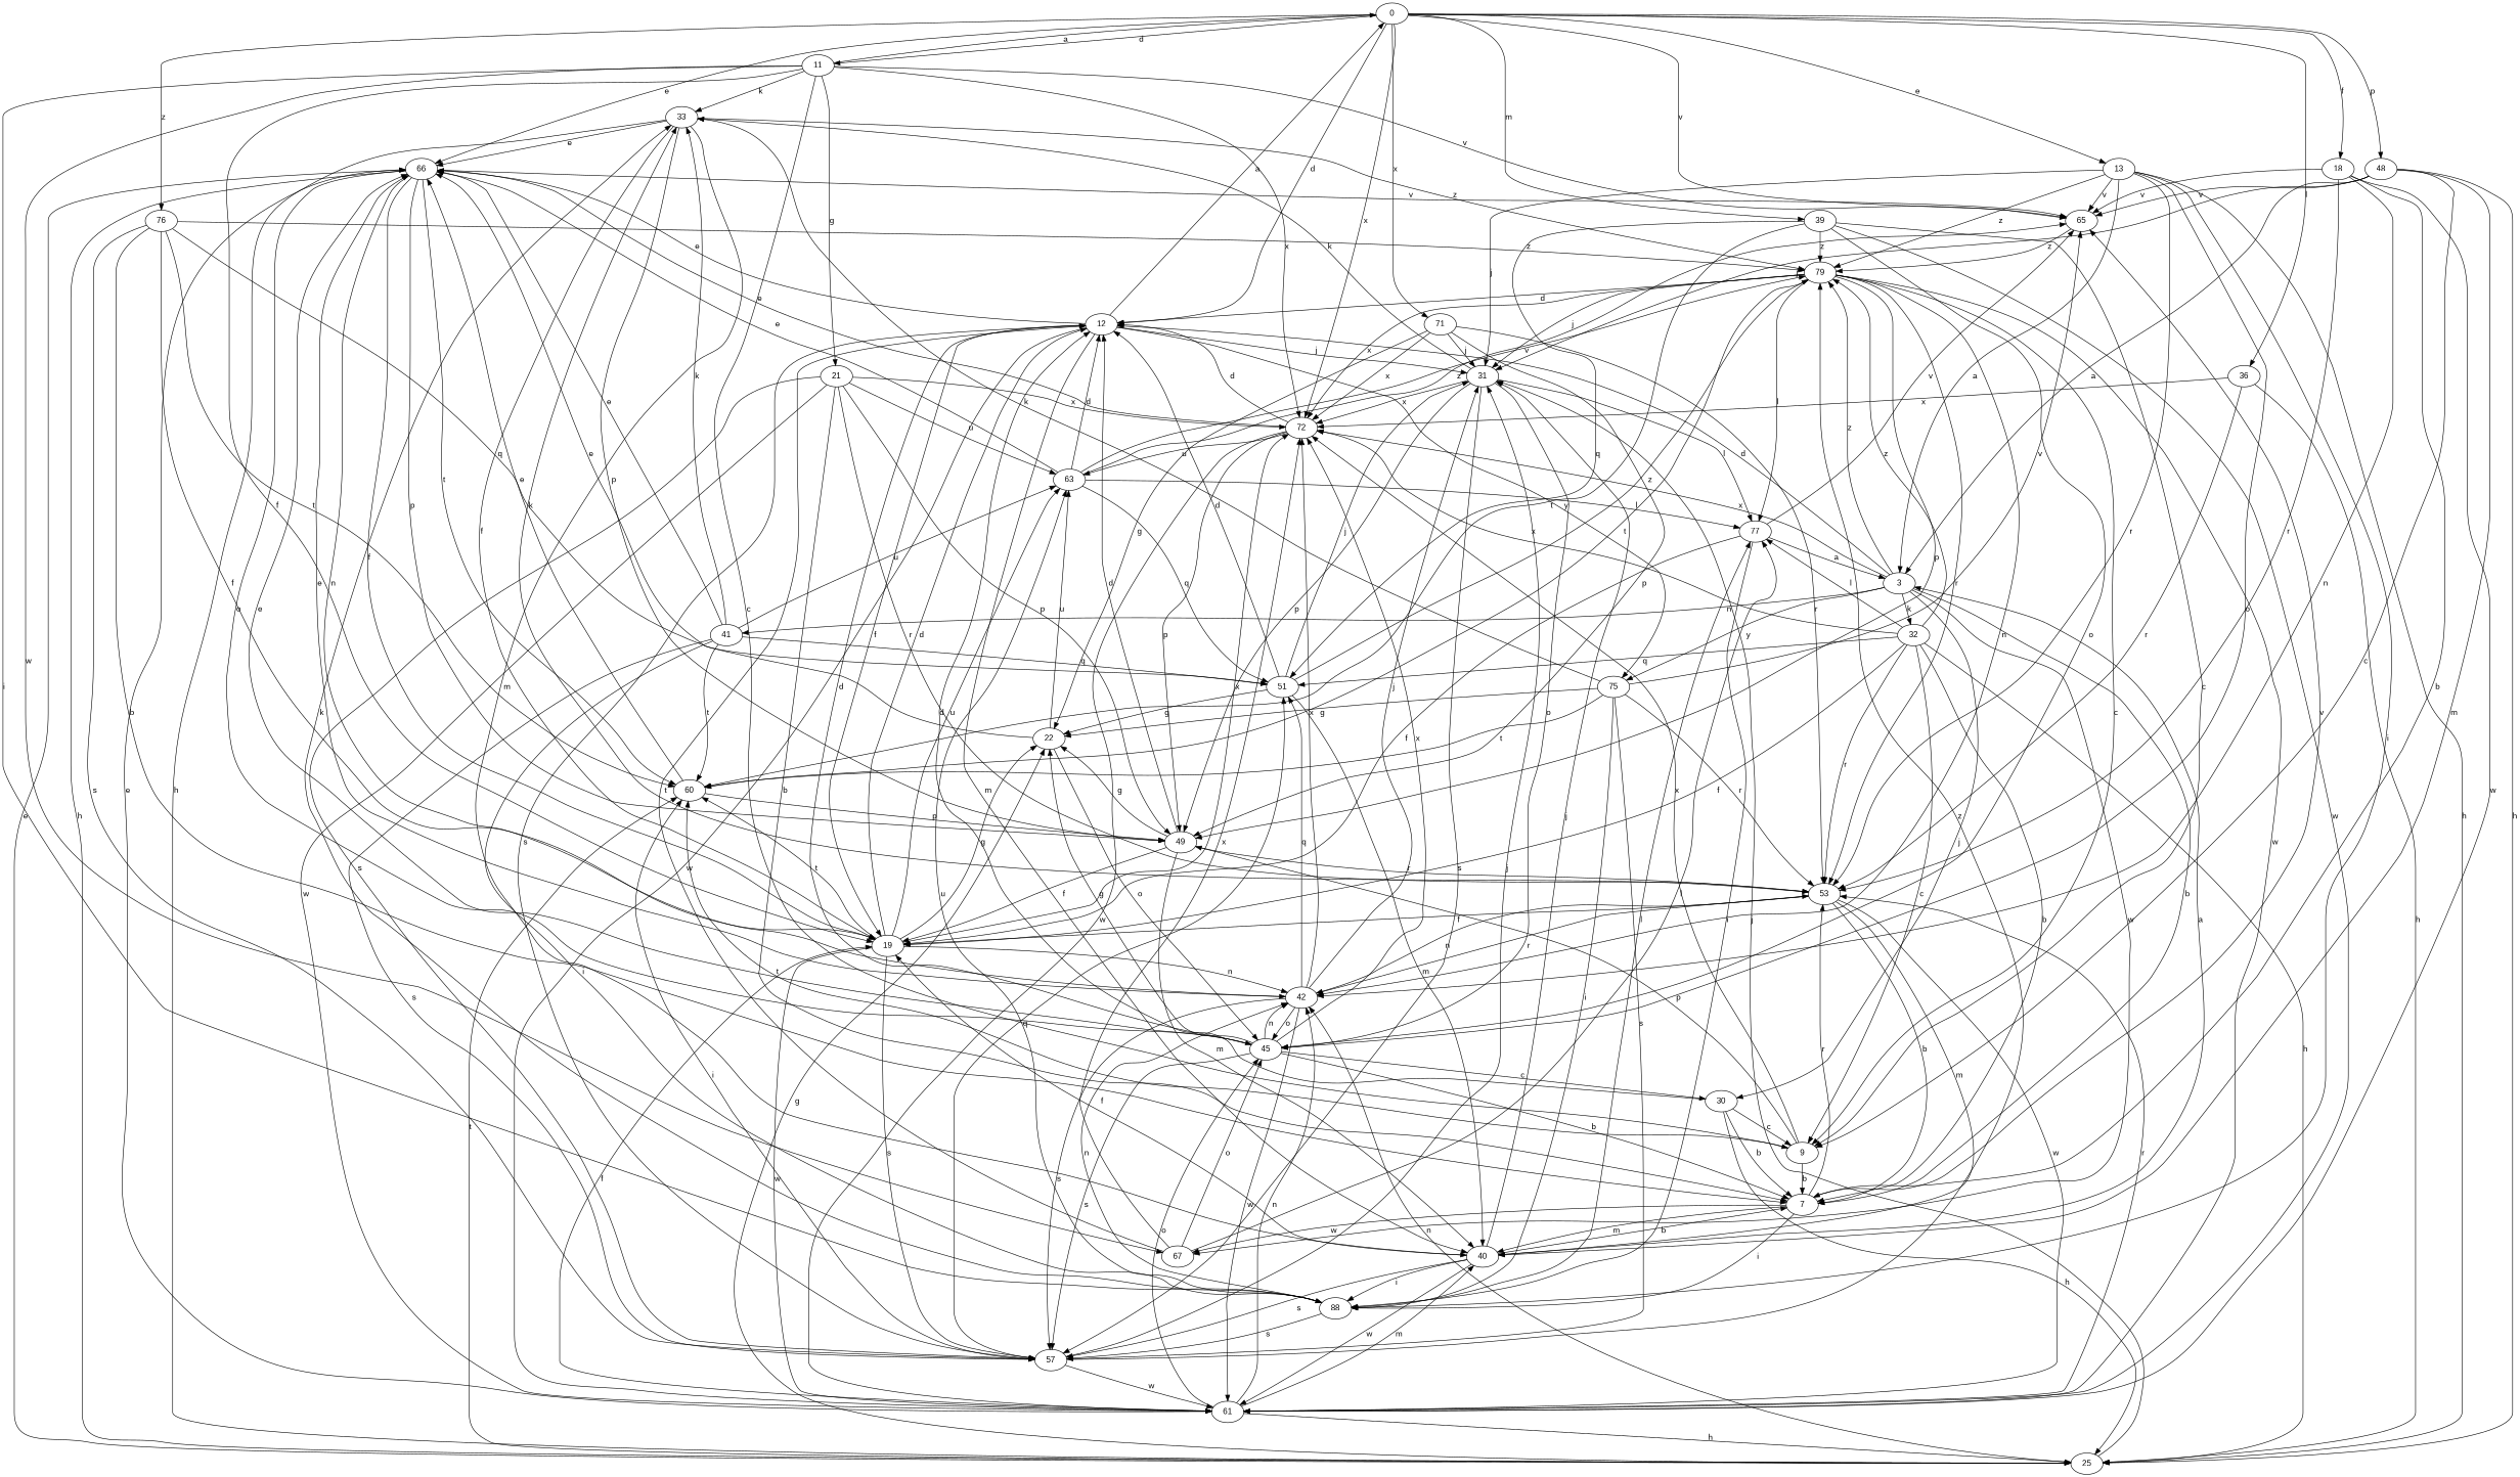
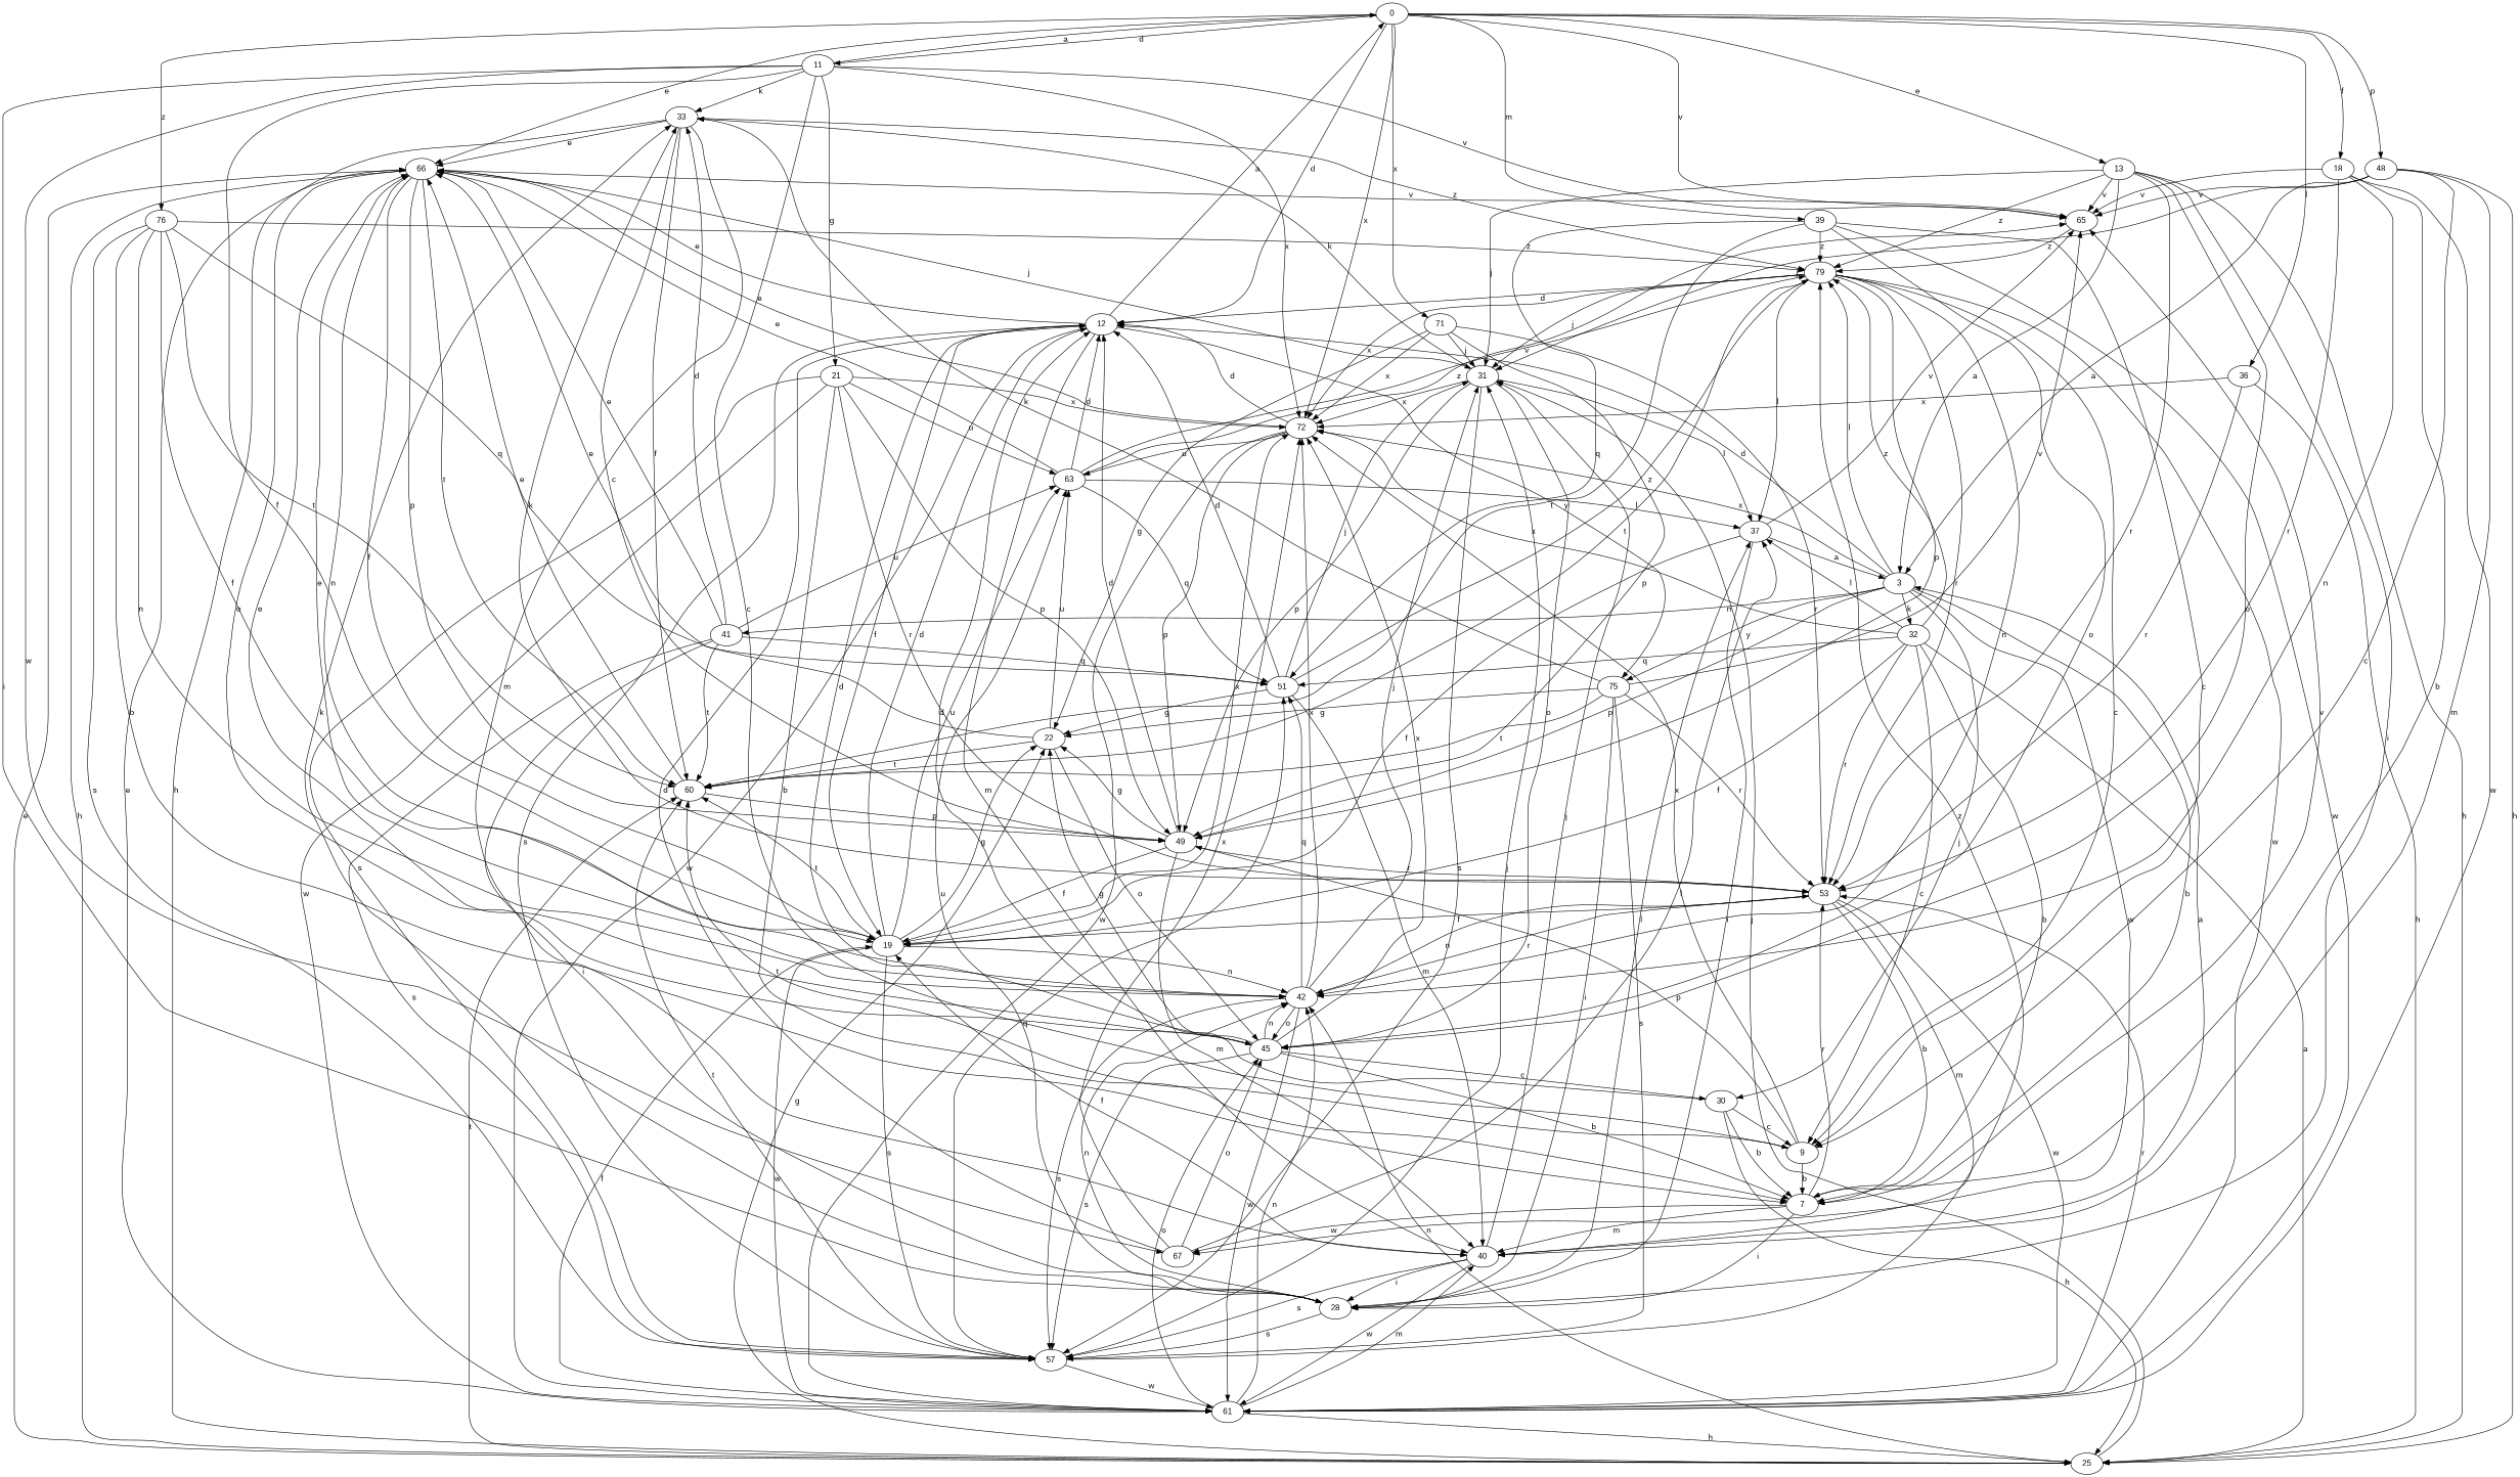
  strict digraph {
    fontname="Liberation Sans"
    node [fontname="Liberation Sans"]
    edge [fontname="Liberation Sans"]
    0
    11
    12
    13
    n5 [label=66]
    18
    36
    39
    48
    65
    71
    72
    76
    67
-   28 [label=88]
+   28
    9
    19
    21
    33
    75
    40
    57
    n23 [label=61]
    3
    79
    53
    25
    31
    45
    49
    60
    42
    7
    51
    22
    63
    30
    32
    41
-   37 [label=77]
+   37
    0 -> 11 [label=d]
    0 -> 12 [label=d]
    0 -> 13 [label=e]
    0 -> n5 [label=e]
    0 -> 18 [label=f]
    0 -> 36 [label=l]
    0 -> 39 [label=m]
    0 -> 48 [label=p]
    0 -> 65 [label=v]
    0 -> 71 [label=x]
    0 -> 72 [label=x]
    0 -> 76 [label=z]
    11 -> 0 [label=a]
    11 -> 65 [label=v]
    11 -> 72 [label=x]
    11 -> 67 [label=w]
    11 -> 28 [label=i]
    11 -> 9 [label=c]
    11 -> 19 [label=f]
    11 -> 21 [label=g]
    11 -> 33 [label=k]
    12 -> 0 [label=a]
    12 -> n5 [label=e]
    12 -> 19 [label=f]
    12 -> 75 [label=y]
    12 -> 40 [label=m]
    12 -> 57 [label=s]
    12 -> n23 [label=w]
    13 -> 65 [label=v]
    13 -> 28 [label=i]
    13 -> 3 [label=a]
    13 -> 79 [label=z]
    13 -> 53 [label=r]
    13 -> 25 [label=h]
    13 -> 31 [label=j]
    13 -> 45 [label=o]
    n5 -> 65 [label=v]
    n5 -> 19 [label=f]
    n5 -> 25 [label=h]
-   12 -> 31 [label=j]
+   n5 -> 31 [label=j]
    n5 -> 45 [label=o]
    n5 -> 49 [label=p]
    n5 -> 60 [label=t]
    n5 -> 42 [label=n]
    18 -> 65 [label=v]
    18 -> n23 [label=w]
    18 -> 53 [label=r]
    18 -> 42 [label=n]
    18 -> 7 [label=b]
    36 -> 72 [label=x]
    36 -> 53 [label=r]
    36 -> 25 [label=h]
    39 -> 9 [label=c]
    39 -> n23 [label=w]
    39 -> 79 [label=z]
    39 -> 45 [label=o]
    39 -> 60 [label=t]
    39 -> 51 [label=q]
    48 -> 65 [label=v]
    48 -> 9 [label=c]
    48 -> 40 [label=m]
    48 -> 3 [label=a]
    48 -> 25 [label=h]
    48 -> 31 [label=j]
    65 -> 79 [label=z]
    71 -> 72 [label=x]
    71 -> 53 [label=r]
    71 -> 31 [label=j]
    71 -> 49 [label=p]
    71 -> 22 [label=g]
    72 -> 12 [label=d]
    72 -> n5 [label=e]
    72 -> n23 [label=w]
    72 -> 49 [label=p]
    72 -> 63 [label=u]
    76 -> 19 [label=f]
    76 -> 57 [label=s]
    76 -> 79 [label=z]
    76 -> 60 [label=t]
+   76 -> 42 [label=n]
    76 -> 7 [label=b]
    76 -> 51 [label=q]
-   67 -> 12 [label=t]
+   67 -> 12 [label=d]
    67 -> 72 [label=x]
    67 -> 45 [label=o]
    67 -> 37 [label=l]
    28 -> 33 [label=k]
    28 -> 57 [label=s]
    28 -> 42 [label=n]
    28 -> 63 [label=u]
    28 -> 37 [label=l]
    9 -> 72 [label=x]
    9 -> 49 [label=p]
    9 -> 60 [label=t]
    9 -> 7 [label=b]
    19 -> 12 [label=d]
    19 -> 72 [label=x]
    19 -> 57 [label=s]
    19 -> n23 [label=w]
    19 -> 60 [label=t]
    19 -> 42 [label=n]
    19 -> 22 [label=g]
    19 -> 63 [label=u]
    21 -> 72 [label=x]
    21 -> 57 [label=s]
    21 -> n23 [label=w]
    21 -> 53 [label=r]
    21 -> 49 [label=p]
    21 -> 7 [label=b]
    21 -> 63 [label=u]
    33 -> n5 [label=e]
-   33 -> 19 [label=f]
+   33 -> 60 [label=f]
    33 -> 40 [label=m]
    33 -> 79 [label=z]
    33 -> 25 [label=h]
-   33 -> 49 [label=p]
+   33 -> 49 [label=c]
    75 -> 65 [label=v]
    75 -> 28 [label=i]
    75 -> 33 [label=k]
    75 -> 57 [label=s]
    75 -> 53 [label=r]
    75 -> 60 [label=t]
    75 -> 22 [label=g]
    40 -> 28 [label=i]
    40 -> 19 [label=f]
    40 -> 57 [label=s]
    40 -> n23 [label=w]
    40 -> 3 [label=a]
    40 -> 31 [label=j]
-   40 -> 7 [label=b]
    57 -> n23 [label=w]
    57 -> 79 [label=z]
    57 -> 31 [label=j]
-   57 -> 60 [label=i]
+   57 -> 60 [label=t]
    57 -> 51 [label=q]
    n23 -> n5 [label=e]
    n23 -> 19 [label=f]
    n23 -> 40 [label=m]
    n23 -> 53 [label=r]
    n23 -> 25 [label=h]
    n23 -> 45 [label=o]
    n23 -> 42 [label=n]
    3 -> 12 [label=d]
    3 -> 72 [label=x]
    3 -> 67 [label=w]
    3 -> 75 [label=y]
-   3 -> 79 [label=z]
+   3 -> 79 [label=l]
+   3 -> 49 [label=p]
    3 -> 7 [label=b]
    3 -> 30 [label=j]
    3 -> 32 [label=k]
    3 -> 41 [label=n]
    79 -> 12 [label=d]
    79 -> 72 [label=x]
    79 -> 9 [label=c]
    79 -> n23 [label=w]
    79 -> 53 [label=r]
    79 -> 31 [label=j]
    79 -> 49 [label=p]
    79 -> 60 [label=t]
    79 -> 42 [label=n]
    79 -> 37 [label=l]
    53 -> 19 [label=f]
    53 -> 33 [label=k]
    53 -> 40 [label=m]
    53 -> n23 [label=w]
    53 -> 42 [label=n]
    53 -> 7 [label=b]
    25 -> n5 [label=e]
    25 -> 31 [label=j]
    25 -> 60 [label=t]
    25 -> 42 [label=n]
    25 -> 22 [label=g]
    31 -> 72 [label=x]
    31 -> 33 [label=k]
    31 -> 57 [label=s]
    31 -> 45 [label=o]
    31 -> 49 [label=p]
    31 -> 37 [label=l]
    45 -> 12 [label=d]
    45 -> n5 [label=e]
    45 -> 72 [label=x]
    45 -> 57 [label=s]
    45 -> 42 [label=n]
    45 -> 7 [label=b]
    45 -> 22 [label=g]
    45 -> 30 [label=c]
    49 -> 12 [label=d]
    49 -> 19 [label=f]
    49 -> 40 [label=m]
    49 -> 53 [label=r]
    49 -> 22 [label=g]
    60 -> n5 [label=e]
    60 -> 49 [label=p]
    42 -> n5 [label=e]
    42 -> 72 [label=x]
    42 -> 57 [label=s]
    42 -> n23 [label=w]
    42 -> 53 [label=r]
    42 -> 31 [label=j]
    42 -> 45 [label=o]
    42 -> 51 [label=q]
    7 -> 65 [label=v]
    7 -> 67 [label=w]
    7 -> 28 [label=i]
    7 -> 40 [label=m]
    7 -> 53 [label=r]
    51 -> 12 [label=d]
    51 -> 40 [label=m]
    51 -> 79 [label=z]
    51 -> 31 [label=j]
    51 -> 22 [label=g]
    22 -> n5 [label=e]
    22 -> 45 [label=o]
+   22 -> 60 [label=t]
    22 -> 63 [label=u]
    63 -> 12 [label=d]
    63 -> n5 [label=e]
    63 -> 65 [label=v]
    63 -> 79 [label=z]
    63 -> 51 [label=q]
    63 -> 37 [label=l]
    30 -> 12 [label=d]
    30 -> 9 [label=c]
    30 -> 25 [label=h]
    30 -> 7 [label=b]
    32 -> 72 [label=x]
    32 -> 9 [label=c]
    32 -> 19 [label=f]
    32 -> 79 [label=z]
    32 -> 53 [label=r]
-   32 -> 25 [label=h]
+   32 -> 25 [label=a]
    32 -> 7 [label=b]
    32 -> 51 [label=q]
    32 -> 37 [label=l]
    41 -> n5 [label=e]
    41 -> 28 [label=i]
-   41 -> 33 [label=k]
+   41 -> 33 [label=d]
    41 -> 57 [label=s]
    41 -> 60 [label=t]
    41 -> 51 [label=q]
    41 -> 63 [label=u]
    37 -> 65 [label=v]
    37 -> 28 [label=i]
    37 -> 19 [label=f]
    37 -> 3 [label=a]
  }
